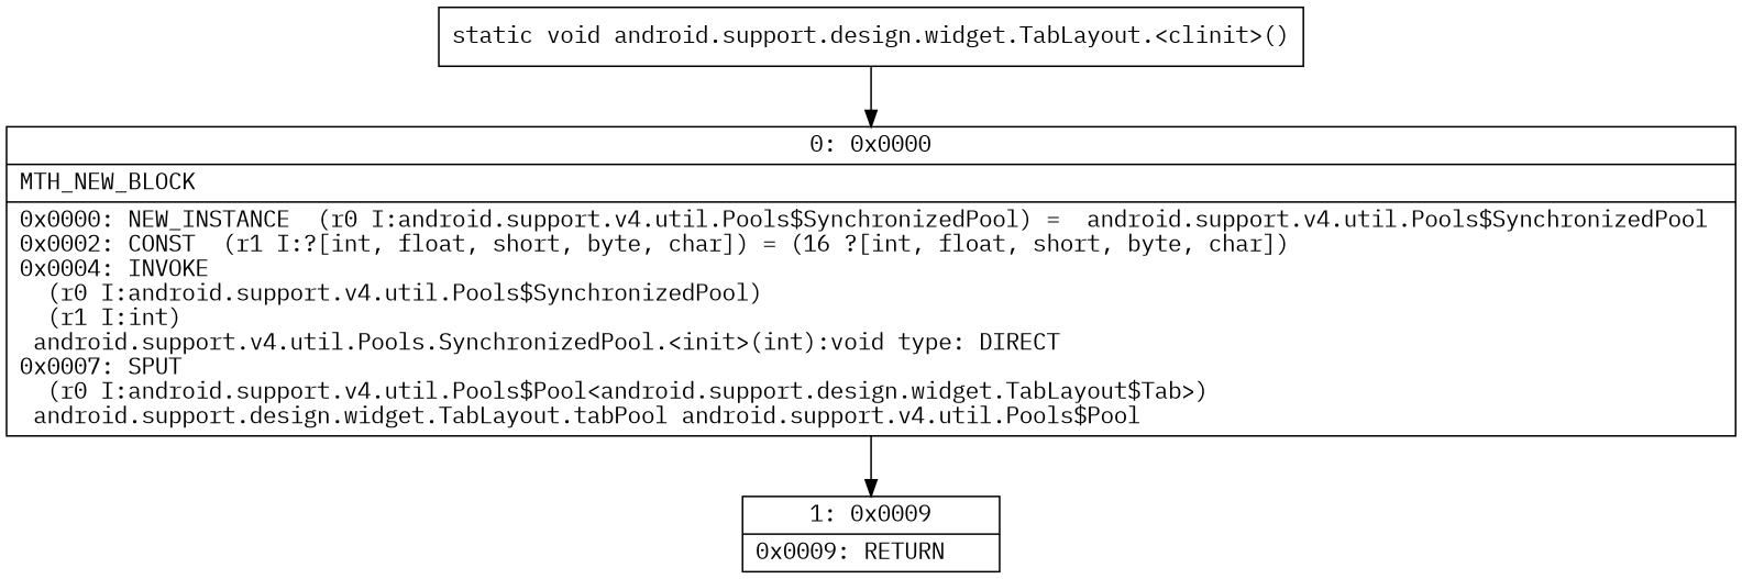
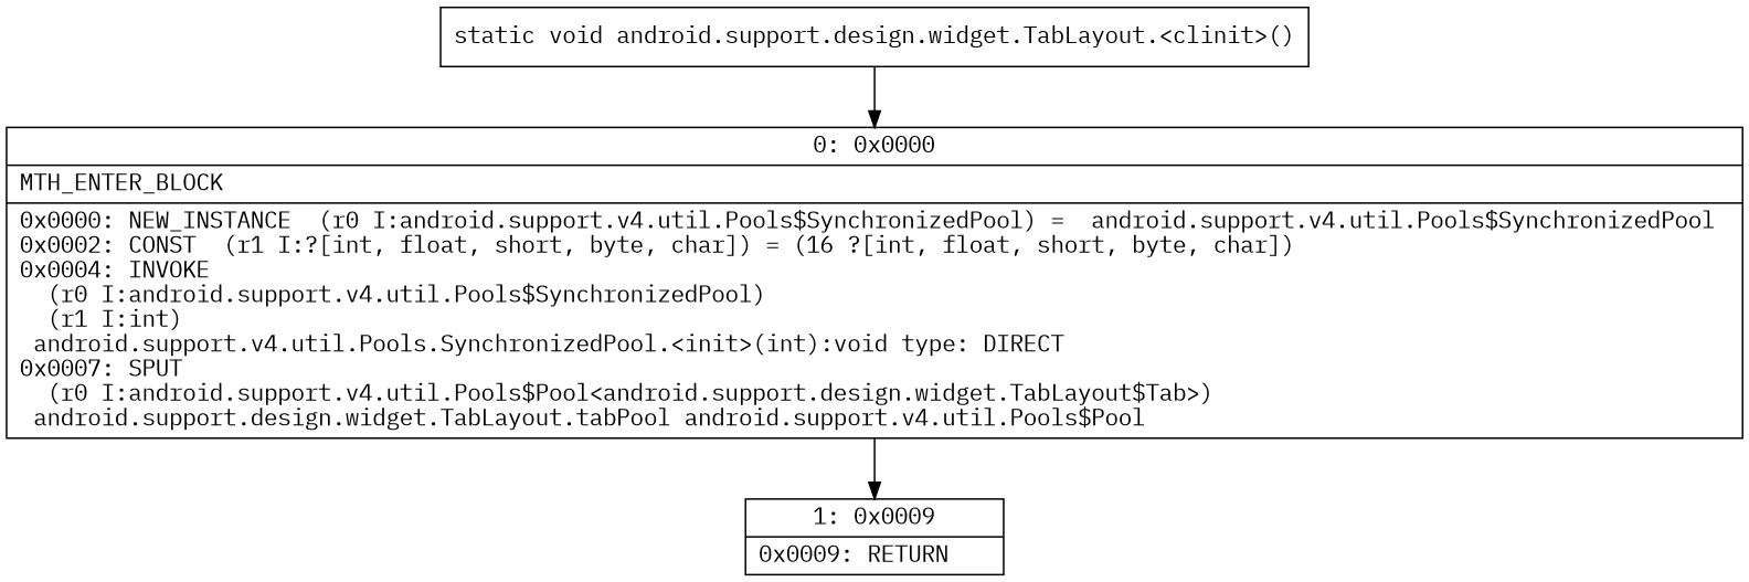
  digraph {
    fontname="IBM Plex Mono"
    node [shape=record fontname="IBM Plex Mono"]
    edge [fontname="IBM Plex Mono"]
-   n1 [label="{0\:\ 0x0000|MTH_NEW_BLOCK\l|0x0000: NEW_INSTANCE  (r0 I:android.support.v4.util.Pools$SynchronizedPool) =  android.support.v4.util.Pools$SynchronizedPool \l0x0002: CONST  (r1 I:?[int, float, short, byte, char]) = (16 ?[int, float, short, byte, char]) \l0x0004: INVOKE  \l  (r0 I:android.support.v4.util.Pools$SynchronizedPool)\l  (r1 I:int)\l android.support.v4.util.Pools.SynchronizedPool.\<init\>(int):void type: DIRECT \l0x0007: SPUT  \l  (r0 I:android.support.v4.util.Pools$Pool\<android.support.design.widget.TabLayout$Tab\>)\l android.support.design.widget.TabLayout.tabPool android.support.v4.util.Pools$Pool \l}"]
+   n1 [label="{0\:\ 0x0000|MTH_ENTER_BLOCK\l|0x0000: NEW_INSTANCE  (r0 I:android.support.v4.util.Pools$SynchronizedPool) =  android.support.v4.util.Pools$SynchronizedPool \l0x0002: CONST  (r1 I:?[int, float, short, byte, char]) = (16 ?[int, float, short, byte, char]) \l0x0004: INVOKE  \l  (r0 I:android.support.v4.util.Pools$SynchronizedPool)\l  (r1 I:int)\l android.support.v4.util.Pools.SynchronizedPool.\<init\>(int):void type: DIRECT \l0x0007: SPUT  \l  (r0 I:android.support.v4.util.Pools$Pool\<android.support.design.widget.TabLayout$Tab\>)\l android.support.design.widget.TabLayout.tabPool android.support.v4.util.Pools$Pool \l}"]
    n2 [label="{1\:\ 0x0009|0x0009: RETURN   \l}"]
    n3 [label="{static void android.support.design.widget.TabLayout.\<clinit\>() }"]
    n1 -> n2
    n3 -> n1
  }
